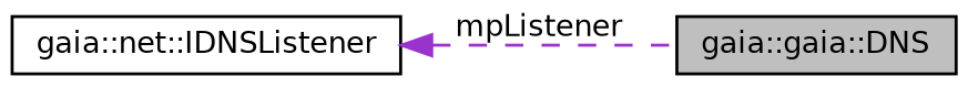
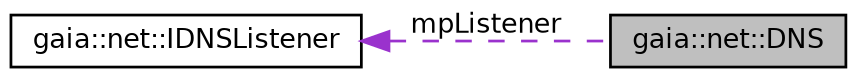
  digraph {
    rankdir=LR
    node [color=black fontname=Helvetica fontsize=10 shape=record style=filled]
-   n1 [fillcolor=grey75 fontcolor=black height=0.2 label="gaia::gaia::DNS" width=0.4]
+   n1 [fillcolor=grey75 fontcolor=black height=0.2 label="gaia::net::DNS" width=0.4]
    n2 [fillcolor=white height=0.2 label="gaia::net::IDNSListener" width=0.4]
    n2 -> n1 [color=darkorchid3 dir=back fontname=Helvetica fontsize=10 label=mpListener labelfontname=Helvetica labelfontsize=10 style=dashed]
  }
